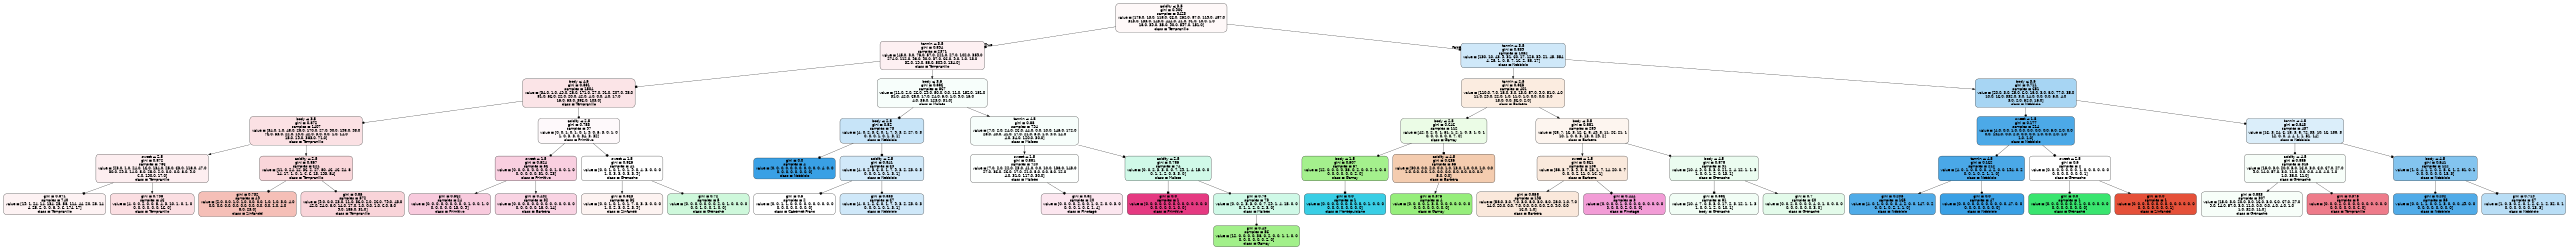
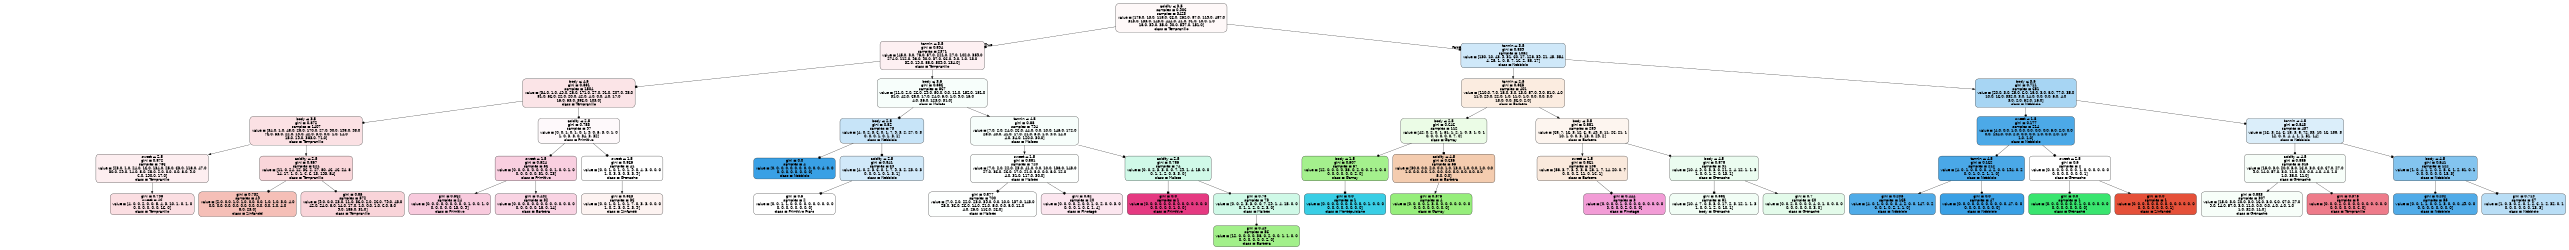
  digraph {
    node [color=black fillcolor="#ffffff" fontname=helvetica shape=box style="filled, rounded"]
    edge [arrowhead=box fontname=helvetica]
-   n1 [fillcolor="#fef8f8" label=<acidity &le; 3.5<br/>gini = 0.906<br/>samples = 3423<br/>value = [175.0, 13.0, 118.0, 66.0, 252.0, 87.0, 119.0, 487.0<br/>313.0, 133.0, 143.0, 444.0, 41.0, 91.0, 10.0, 1.0<br/>18.0, 39.0, 35.0, 90.0, 597.0, 151.0]<br/>class = Tempranillo>]
+   n1 [fillcolor="#fef8f8" label=<acidity &le; 3.5<br/>samples = 0.906<br/>samples = 3423<br/>value = [175.0, 13.0, 118.0, 66.0, 252.0, 87.0, 119.0, 487.0<br/>313.0, 133.0, 143.0, 444.0, 41.0, 91.0, 10.0, 1.0<br/>18.0, 39.0, 35.0, 90.0, 597.0, 151.0]<br/>class = Tempranillo>]
    n2 [fillcolor="#fdf0f2" label=<tannin &le; 3.5<br/>gini = 0.894<br/>samples = 2371<br/>value = [45.0, 3.0, 75.0, 57.0, 221.0, 27.0, 102.0, 359.0<br/>274.0, 112.0, 98.0, 90.0, 37.0, 66.0, 9.0, 1.0, 13.0<br/>32.0, 19.0, 88.0, 509.0, 134.0]<br/>class = Tempranillo>]
    n3 [fillcolor="#cfe8f9" label=<tannin &le; 3.5<br/>gini = 0.839<br/>samples = 1052<br/>value = [130, 10, 43, 9, 31, 60, 17, 128, 39, 21, 45, 354<br/>4, 25, 1, 0, 5, 7, 16, 2, 88, 17]<br/>class = Nebbiolo>]
    n4 [fillcolor="#fbe4e7" label=<body &le; 4.5<br/>gini = 0.881<br/>samples = 1504<br/>value = [34.0, 1.0, 49.0, 28.0, 171.0, 27.0, 91.0, 207.0, 93.0<br/>81.0, 56.0, 22.0, 20.0, 42.0, 4.0, 0.0, 4.0, 17.0<br/>15.0, 53.0, 386.0, 103.0]<br/>class = Tempranillo>]
    n5 [fillcolor="#f7fefb" label=<body &le; 3.5<br/>gini = 0.886<br/>samples = 867<br/>value = [11.0, 2.0, 26.0, 29.0, 50.0, 0.0, 11.0, 152.0, 181.0<br/>31.0, 42.0, 68.0, 17.0, 24.0, 5.0, 1.0, 9.0, 15.0<br/>4.0, 35.0, 123.0, 31.0]<br/>class = Malbec>]
    n6 [fillcolor="#fbece0" label=<tannin &le; 2.5<br/>gini = 0.865<br/>samples = 401<br/>value = [110.0, 7.0, 18.0, 3.0, 13.0, 57.0, 9.0, 51.0, 4.0<br/>11.0, 29.0, 22.0, 1.0, 11.0, 1.0, 0.0, 0.0, 3.0<br/>13.0, 0.0, 36.0, 2.0]<br/>class = Barbera>]
    n7 [fillcolor="#a7d5f3" label=<body &le; 3.5<br/>gini = 0.711<br/>samples = 651<br/>value = [20.0, 3.0, 25.0, 6.0, 18.0, 3.0, 8.0, 77.0, 35.0<br/>10.0, 16.0, 332.0, 3.0, 14.0, 0.0, 0.0, 5.0, 4.0<br/>3.0, 2.0, 52.0, 15.0]<br/>class = Nebbiolo>]
    n8 [fillcolor="#fbe1e4" label=<body &le; 3.5<br/>gini = 0.872<br/>samples = 1407<br/>value = [34.0, 1.0, 48.0, 28.0, 170.0, 27.0, 90.0, 198.0, 93.0<br/>76.0, 53.0, 22.0, 19.0, 42.0, 3.0, 0.0, 1.0, 14.0<br/>15.0, 19.0, 383.0, 71.0]<br/>class = Tempranillo>]
    n9 [fillcolor="#fef9fb" label=<acidity &le; 2.5<br/>gini = 0.753<br/>samples = 97<br/>value = [0, 0, 1, 0, 1, 0, 1, 9, 0, 5, 3, 0, 1, 0<br/>1, 0, 3, 3, 0, 34, 3, 32]<br/>class = Primitivo>]
    n10 [fillcolor="#c7e4f8" label=<body &le; 2.5<br/>gini = 0.82<br/>samples = 73<br/>value = [4, 0, 2, 3, 6, 0, 1, 7, 9, 3, 2, 27, 0, 3<br/>0, 0, 0, 1, 0, 1, 3, 1]<br/>class = Nebbiolo>]
    n11 [fillcolor="#f7fefb" label=<tannin &le; 4.5<br/>gini = 0.88<br/>samples = 794<br/>value = [7.0, 2.0, 24.0, 26.0, 44.0, 0.0, 10.0, 145.0, 172.0<br/>28.0, 40.0, 41.0, 17.0, 21.0, 5.0, 1.0, 9.0, 14.0<br/>4.0, 34.0, 120.0, 30.0]<br/>class = Malbec>]
    n12 [fillcolor="#fdeef0" label=<sweet &le; 2.5<br/>gini = 0.872<br/>samples = 786<br/>value = [23.0, 1.0, 24.0, 16.0, 134.0, 25.0, 63.0, 118.0, 47.0<br/>30.0, 29.0, 14.0, 5.0, 25.0, 2.0, 0.0, 0.0, 8.0, 9.0<br/>6.0, 190.0, 17.0]<br/>class = Tempranillo>]
    n13 [fillcolor="#fad6da" label=<acidity &le; 2.5<br/>gini = 0.857<br/>samples = 621<br/>value = [11, 0, 24, 12, 36, 2, 27, 80, 46, 46, 24, 8<br/>14, 17, 1, 0, 1, 6, 6, 13, 193, 54]<br/>class = Tempranillo>]
    n14 [fillcolor="#f9cfe0" label=<sweet &le; 1.5<br/>gini = 0.524<br/>samples = 56<br/>value = [0, 0, 0, 0, 0, 0, 0, 0, 0, 1, 0, 0, 1, 0<br/>0, 0, 0, 0, 0, 31, 0, 23]<br/>class = Primitivo>]
    n15 [label=<sweet &le; 1.5<br/>gini = 0.865<br/>samples = 41<br/>value = [0, 0, 1, 0, 1, 0, 1, 9, 0, 4, 3, 0, 0, 0<br/>1, 0, 3, 3, 0, 3, 3, 9]<br/>class = Grenache>]
-   n16 [fillcolor="#fdf2f3" label=<gini = 0.871<br/>samples = 740<br/>value = [19, 1, 24, 14, 134, 25, 58, 114, 44, 20, 28, 14<br/>4, 25, 2, 0, 0, 8, 9, 6, 174, 17]<br/>class = Tempranillo>]
-   n17 [fillcolor="#fbdee2" label=<gini = 0.798<br/>samples = 46<br/>value = [4, 0, 0, 2, 0, 0, 5, 4, 3, 10, 1, 0, 1, 0<br/>0, 0, 0, 0, 0, 0, 16, 0]<br/>class = Tempranillo>]
+   n17 [fillcolor="#fbdee2" label=<gini = 0.798<br/>sweet = 46<br/>value = [4, 0, 0, 2, 0, 0, 5, 4, 3, 10, 1, 0, 1, 0<br/>0, 0, 0, 0, 0, 0, 16, 0]<br/>class = Tempranillo>]
    n18 [fillcolor="#f5bfb7" label=<gini = 0.732<br/>samples = 49<br/>value = [2.0, 0.0, 1.0, 1.0, 0.0, 0.0, 1.0, 1.0, 3.0, 4.0<br/>0.0, 0.0, 0.0, 0.0, 0.0, 0.0, 0.0, 0.0, 1.0, 4.0<br/>8.0, 23.0]<br/>class = Zinfandel>]
    n19 [fillcolor="#f9d4d9" label=<gini = 0.85<br/>samples = 572<br/>value = [9.0, 0.0, 23.0, 11.0, 36.0, 2.0, 26.0, 79.0, 43.0<br/>42.0, 24.0, 8.0, 14.0, 17.0, 1.0, 0.0, 1.0, 6.0, 5.0<br/>9.0, 185.0, 31.0]<br/>class = Tempranillo>]
    n20 [fillcolor="#f8cadd" label=<gini = 0.562<br/>samples = 24<br/>value = [0, 0, 0, 0, 0, 0, 0, 0, 0, 1, 0, 0, 1, 0<br/>0, 0, 0, 0, 0, 13, 0, 9]<br/>class = Primitivo>]
    n21 [fillcolor="#f9d3e3" label=<gini = 0.492<br/>samples = 32<br/>value = [0, 0, 0, 0, 0, 0, 0, 0, 0, 0, 0, 0, 0, 0<br/>0, 0, 0, 0, 0, 18, 0, 14]<br/>class = Barbera>]
    n22 [fillcolor="#fdf3f1" label=<gini = 0.863<br/>samples = 36<br/>value = [0, 0, 1, 0, 1, 0, 1, 7, 0, 3, 3, 0, 0, 0<br/>1, 0, 2, 3, 0, 2, 3, 9]<br/>class = Zinfandel>]
-   n23 [fillcolor="#cef8db" label=<gini = 0.72<br/>samples = 5<br/>value = [0, 0, 0, 0, 0, 0, 0, 2, 0, 1, 0, 0, 0, 0<br/>0, 0, 1, 0, 0, 1, 0, 0]<br/>class = Grenache>]
    n24 [fillcolor="#39a0e5" label=<gini = 0.0<br/>samples = 4<br/>value = [0, 0, 0, 0, 0, 0, 0, 0, 0, 0, 0, 4, 0, 0<br/>0, 0, 0, 0, 0, 0, 0, 0]<br/>class = Nebbiolo>]
    n25 [fillcolor="#d1e9f9" label=<acidity &le; 2.5<br/>gini = 0.841<br/>samples = 69<br/>value = [4, 0, 2, 3, 6, 0, 1, 7, 9, 3, 2, 23, 0, 3<br/>0, 0, 0, 1, 0, 1, 3, 1]<br/>class = Nebbiolo>]
    n26 [fillcolor="#fdfffe" label=<sweet &le; 1.5<br/>gini = 0.881<br/>samples = 720<br/>value = [7.0, 2.0, 22.0, 23.0, 41.0, 0.0, 10.0, 138.0, 143.0<br/>27.0, 36.0, 26.0, 17.0, 21.0, 5.0, 0.0, 8.0, 12.0<br/>4.0, 31.0, 117.0, 30.0]<br/>class = Malbec>]
    n27 [fillcolor="#d0f9e8" label=<acidity &le; 2.5<br/>gini = 0.785<br/>samples = 74<br/>value = [0, 0, 2, 3, 3, 0, 0, 7, 29, 1, 4, 15, 0, 0<br/>0, 1, 1, 2, 0, 3, 3, 0]<br/>class = Malbec>]
-   n28 [label=<gini = 0.5<br/>samples = 2<br/>value = [0, 0, 1, 1, 0, 0, 0, 0, 0, 0, 0, 0, 0, 0<br/>0, 0, 0, 0, 0, 0, 0, 0]<br/>class = Cabernet Franc>]
-   n29 [fillcolor="#cfe8f9" label=<gini = 0.833<br/>samples = 67<br/>value = [4, 0, 1, 2, 6, 0, 1, 7, 9, 3, 2, 23, 0, 3<br/>0, 0, 0, 1, 0, 1, 3, 1]<br/>class = Nebbiolo>]
+   n28 [label=<gini = 0.5<br/>samples = 2<br/>value = [0, 0, 1, 1, 0, 0, 0, 0, 0, 0, 0, 0, 0, 0<br/>0, 0, 0, 0, 0, 0, 0, 0]<br/>class = Primitivo Franc>]
+   n30 [fillcolor="#fdfffe" label=<gini = 0.877<br/>samples = 700<br/>value = [7.0, 2.0, 22.0, 23.0, 39.0, 0.0, 10.0, 137.0, 143.0<br/>25.0, 36.0, 26.0, 14.0, 21.0, 5.0, 0.0, 8.0, 11.0<br/>4.0, 25.0, 116.0, 26.0]<br/>class = Malbec>]
    n31 [fillcolor="#fce6ef" label=<gini = 0.82<br/>samples = 20<br/>value = [0, 0, 0, 0, 2, 0, 0, 1, 0, 2, 0, 0, 3, 0<br/>0, 0, 0, 1, 0, 6, 1, 4]<br/>class = Pinotage>]
    n32 [fillcolor="#e53981" label=<gini = 0.0<br/>samples = 1<br/>value = [0, 0, 0, 0, 0, 0, 0, 0, 0, 0, 0, 0, 0, 0<br/>0, 0, 0, 0, 0, 1, 0, 0]<br/>class = Primitivo>]
    n33 [fillcolor="#cff9e7" label=<gini = 0.78<br/>samples = 73<br/>value = [0, 0, 2, 3, 3, 0, 0, 7, 29, 1, 4, 15, 0, 0<br/>0, 1, 1, 2, 0, 2, 3, 0]<br/>class = Malbec>]
-   n34 [fillcolor="#a2f08a" label=<gini = 0.49<br/>samples = 56<br/>value = [12, 0, 0, 0, 0, 38, 0, 2, 0, 0, 1, 1, 0, 0<br/>0, 0, 0, 0, 0, 0, 2, 0]<br/>class = Gamay>]
+   n34 [fillcolor="#a2f08a" label=<gini = 0.49<br/>samples = 56<br/>value = [12, 0, 0, 0, 0, 38, 0, 2, 0, 0, 1, 1, 0, 0<br/>0, 0, 0, 0, 0, 0, 2, 0]<br/>class = Barbera>]
    n35 [fillcolor="#ebfce6" label=<body &le; 2.5<br/>gini = 0.646<br/>samples = 112<br/>value = [42, 0, 2, 0, 1, 51, 1, 2, 1, 0, 3, 1, 0, 1<br/>0, 0, 0, 0, 0, 0, 7, 0]<br/>class = Gamay>]
    n36 [fillcolor="#fdf5ef" label=<body &le; 3.5<br/>gini = 0.881<br/>samples = 289<br/>value = [68, 7, 16, 3, 12, 6, 8, 49, 3, 11, 26, 21, 1<br/>10, 1, 0, 0, 3, 13, 0, 29, 2]<br/>class = Barbera>]
    n37 [fillcolor="#4ca9e7" label=<sweet &le; 1.5<br/>gini = 0.177<br/>samples = 214<br/>value = [4.0, 0.0, 1.0, 0.0, 0.0, 0.0, 0.0, 5.0, 2.0, 0.0<br/>0.0, 194.0, 0.0, 2.0, 0.0, 0.0, 1.0, 0.0, 2.0, 1.0<br/>1.0, 1.0]<br/>class = Nebbiolo>]
    n38 [fillcolor="#dbeefa" label=<tannin &le; 4.5<br/>gini = 0.843<br/>samples = 437<br/>value = [16, 3, 24, 6, 18, 3, 8, 72, 33, 10, 16, 138, 3<br/>12, 0, 0, 4, 4, 1, 1, 51, 14]<br/>class = Nebbiolo>]
    n39 [fillcolor="#a4f08d" label=<body &le; 1.5<br/>gini = 0.507<br/>samples = 57<br/>value = [12, 0, 0, 0, 0, 38, 0, 2, 0, 0, 2, 1, 0, 0<br/>0, 0, 0, 0, 0, 0, 2, 0]<br/>class = Gamay>]
    n40 [fillcolor="#f4ccaf" label=<acidity &le; 4.5<br/>gini = 0.635<br/>samples = 55<br/>value = [30.0, 0.0, 2.0, 0.0, 1.0, 13.0, 1.0, 0.0, 1.0, 0.0<br/>1.0, 0.0, 0.0, 1.0, 0.0, 0.0, 0.0, 0.0, 0.0, 0.0<br/>5.0, 0.0]<br/>class = Barbera>]
    n41 [fillcolor="#fae9dc" label=<sweet &le; 1.5<br/>gini = 0.861<br/>samples = 198<br/>value = [58, 3, 7, 3, 9, 3, 8, 28, 1, 7, 14, 20, 0, 7<br/>0, 0, 0, 2, 11, 0, 16, 1]<br/>class = Barbera>]
    n42 [fillcolor="#ebfcf0" label=<body &le; 4.5<br/>gini = 0.878<br/>samples = 91<br/>value = [10, 4, 9, 0, 3, 3, 0, 21, 2, 4, 12, 1, 1, 3<br/>1, 0, 0, 1, 2, 0, 13, 1]<br/>class = Grenache>]
    n43 [fillcolor="#39cee5" label=<gini = 0.0<br/>samples = 1<br/>value = [0, 0, 0, 0, 0, 0, 0, 0, 0, 0, 1, 0, 0, 0<br/>0, 0, 0, 0, 0, 0, 0, 0]<br/>class = Montepulciano>]
    n44 [fillcolor="#96ee7b" label=<gini = 0.375<br/>samples = 4<br/>value = [0, 0, 0, 0, 1, 3, 0, 0, 0, 0, 0, 0, 0, 0<br/>0, 0, 0, 0, 0, 0, 0, 0]<br/>class = Gamay>]
-   n45 [fillcolor="#fae8db" label=<gini = 0.858<br/>samples = 195<br/>value = [58.0, 3.0, 7.0, 3.0, 8.0, 3.0, 8.0, 28.0, 1.0, 7.0<br/>14.0, 20.0, 0.0, 7.0, 0.0, 0.0, 0.0, 2.0, 9.0, 0.0<br/>16.0, 1.0]<br/>class = Barbera>]
    n46 [fillcolor="#f29cd6" label=<gini = 0.444<br/>samples = 3<br/>value = [0, 0, 0, 0, 1, 0, 0, 0, 0, 0, 0, 0, 0, 0<br/>0, 0, 0, 0, 2, 0, 0, 0]<br/>class = Pinotage>]
    n47 [fillcolor="#f1fdf5" label=<gini = 0.886<br/>samples = 81<br/>value = [10, 4, 7, 0, 3, 3, 0, 17, 2, 3, 12, 1, 1, 3<br/>1, 0, 0, 1, 2, 0, 10, 1]<br/>body = Grenache>]
    n48 [fillcolor="#e3fbea" label=<gini = 0.7<br/>samples = 60<br/>value = [0, 0, 2, 0, 0, 0, 0, 4, 0, 1, 0, 0, 0, 0<br/>0, 0, 0, 0, 0, 0, 3, 0]<br/>class = Grenache>]
    n49 [fillcolor="#4aa8e7" label=<tannin &le; 4.5<br/>gini = 0.162<br/>samples = 212<br/>value = [4, 0, 1, 0, 0, 0, 0, 4, 2, 0, 0, 194, 0, 2<br/>0, 0, 1, 0, 2, 1, 1, 0]<br/>class = Nebbiolo>]
    n50 [label=<sweet &le; 2.5<br/>gini = 0.5<br/>samples = 2<br/>value = [0, 0, 0, 0, 0, 0, 0, 1, 0, 0, 0, 0, 0, 0<br/>0, 0, 0, 0, 0, 0, 0, 1]<br/>class = Grenache>]
    n51 [fillcolor="#f7fef9" label=<acidity &le; 4.5<br/>gini = 0.885<br/>samples = 315<br/>value = [15.0, 3.0, 20.0, 5.0, 16.0, 3.0, 6.0, 67.0, 27.0<br/>9.0, 14.0, 57.0, 3.0, 11.0, 0.0, 0.0, 4.0, 4.0, 1.0<br/>1.0, 38.0, 11.0]<br/>class = Grenache>]
    n52 [fillcolor="#83c4ef" label=<body &le; 4.5<br/>gini = 0.541<br/>samples = 122<br/>value = [1, 0, 4, 1, 2, 0, 2, 5, 6, 1, 2, 81, 0, 1<br/>0, 0, 0, 0, 0, 0, 13, 3]<br/>class = Nebbiolo>]
    n53 [fillcolor="#4fabe8" label=<gini = 0.205<br/>samples = 165<br/>value = [4, 0, 1, 0, 0, 0, 0, 4, 2, 0, 0, 147, 0, 2<br/>0, 0, 1, 0, 2, 1, 1, 0]<br/>class = Nebbiolo>]
    n54 [fillcolor="#39a0e5" label=<gini = 0.0<br/>samples = 47<br/>value = [0, 0, 0, 0, 0, 0, 0, 0, 0, 0, 0, 47, 0, 0<br/>0, 0, 0, 0, 0, 0, 0, 0]<br/>class = Nebbiolo>]
    n55 [fillcolor="#39e56f" label=<gini = 0.0<br/>samples = 1<br/>value = [0, 0, 0, 0, 0, 0, 0, 1, 0, 0, 0, 0, 0, 0<br/>0, 0, 0, 0, 0, 0, 0, 0]<br/>class = Grenache>]
    n56 [fillcolor="#e55039" label=<gini = 0.0<br/>samples = 1<br/>value = [0, 0, 0, 0, 0, 0, 0, 0, 0, 0, 0, 0, 0, 0<br/>0, 0, 0, 0, 0, 0, 0, 1]<br/>class = Zinfandel>]
    n57 [fillcolor="#f7fef9" label=<gini = 0.883<br/>samples = 307<br/>value = [15.0, 3.0, 20.0, 3.0, 16.0, 3.0, 6.0, 67.0, 27.0<br/>9.0, 14.0, 57.0, 3.0, 11.0, 0.0, 0.0, 4.0, 4.0, 1.0<br/>1.0, 32.0, 11.0]<br/>class = Grenache>]
    n58 [fillcolor="#ee7b8a" label=<gini = 0.375<br/>samples = 8<br/>value = [0, 0, 0, 2, 0, 0, 0, 0, 0, 0, 0, 0, 0, 0<br/>0, 0, 0, 0, 0, 0, 6, 0]<br/>class = Tempranillo>]
    n59 [fillcolor="#50abe8" label=<gini = 0.202<br/>samples = 55<br/>value = [0, 0, 1, 1, 0, 0, 1, 3, 0, 0, 0, 49, 0, 0<br/>0, 0, 0, 0, 0, 0, 0, 0]<br/>class = Nebbiolo>]
    n60 [fillcolor="#b9def6" label=<gini = 0.719<br/>samples = 67<br/>value = [1, 0, 3, 0, 2, 0, 1, 2, 6, 1, 2, 32, 0, 1<br/>0, 0, 0, 0, 0, 0, 13, 3]<br/>class = Nebbiolo>]
    n1 -> n2 [headlabel=True labelangle=45 labeldistance=2.5]
    n1 -> n3 [headlabel=False labelangle=-45 labeldistance=2.5]
    n2 -> n4
    n2 -> n5 [arrowhead=normal]
    n3 -> n6 [arrowhead=normal]
    n3 -> n7 [arrowhead=normal]
    n4 -> n8 [arrowhead=dot]
    n4 -> n9 [arrowhead=dot]
    n5 -> n10
    n5 -> n11 [arrowhead=normal]
    n6 -> n35 [arrowhead=dot]
    n6 -> n36 [arrowhead=normal]
    n7 -> n37 [arrowhead=dot]
    n7 -> n38 [arrowhead=dot]
    n8 -> n12 [arrowhead=normal]
    n8 -> n13 [arrowhead=normal]
    n9 -> n14 [arrowhead=dot]
    n9 -> n15
    n10 -> n24
    n10 -> n25
    n11 -> n26 [arrowhead=normal]
    n11 -> n27
-   n12 -> n16
    n12 -> n17 [arrowhead=normal]
    n13 -> n18
    n13 -> n19 [arrowhead=dot]
    n14 -> n20 [arrowhead=normal]
    n14 -> n21 [arrowhead=normal]
    n15 -> n22 [arrowhead=normal]
-   n15 -> n23 [arrowhead=dot]
    n25 -> n28
-   n25 -> n29 [arrowhead=dot]
+   n26 -> n30
    n26 -> n31
    n27 -> n32
    n27 -> n33 [arrowhead=dot]
    n33 -> n34 [arrowhead=dot]
    n35 -> n39 [arrowhead=dot]
    n35 -> n40
    n36 -> n41 [arrowhead=normal]
    n36 -> n42 [arrowhead=dot]
    n37 -> n49 [arrowhead=dot]
    n37 -> n50
    n38 -> n51 [arrowhead=dot]
    n38 -> n52
    n39 -> n43
    n40 -> n44 [arrowhead=normal]
-   n41 -> n45 [arrowhead=normal]
    n41 -> n46
    n42 -> n47
    n42 -> n48 [arrowhead=normal]
    n49 -> n53 [arrowhead=normal]
    n49 -> n54 [arrowhead=dot]
    n50 -> n55 [arrowhead=dot]
    n50 -> n56 [arrowhead=normal]
    n51 -> n57 [arrowhead=normal]
    n51 -> n58 [arrowhead=dot]
    n52 -> n59 [arrowhead=dot]
    n52 -> n60
  }
